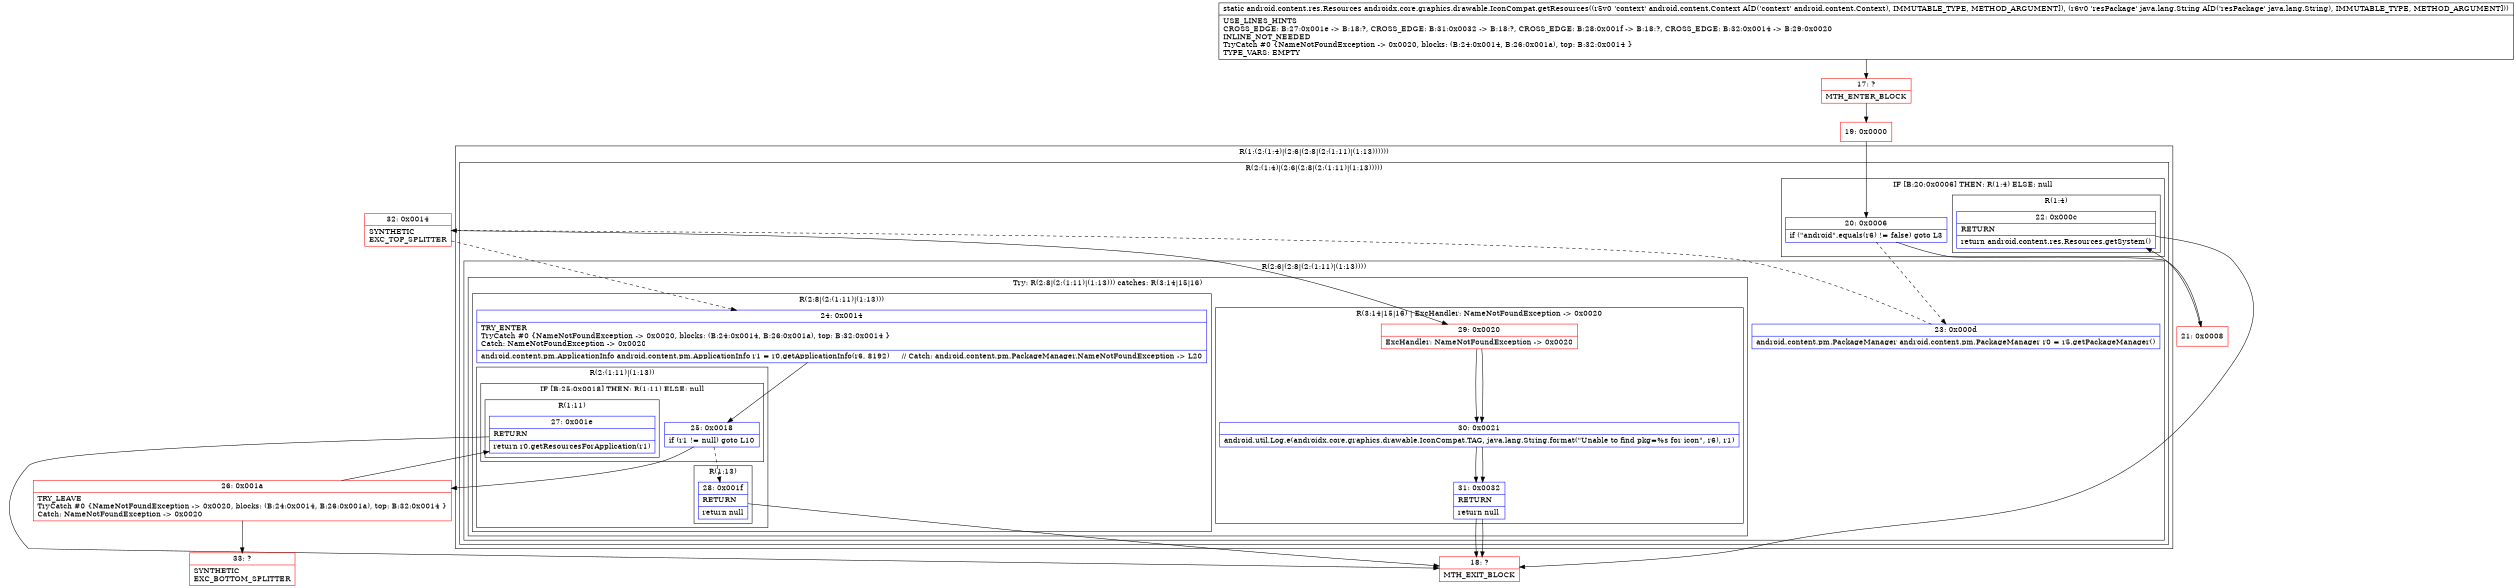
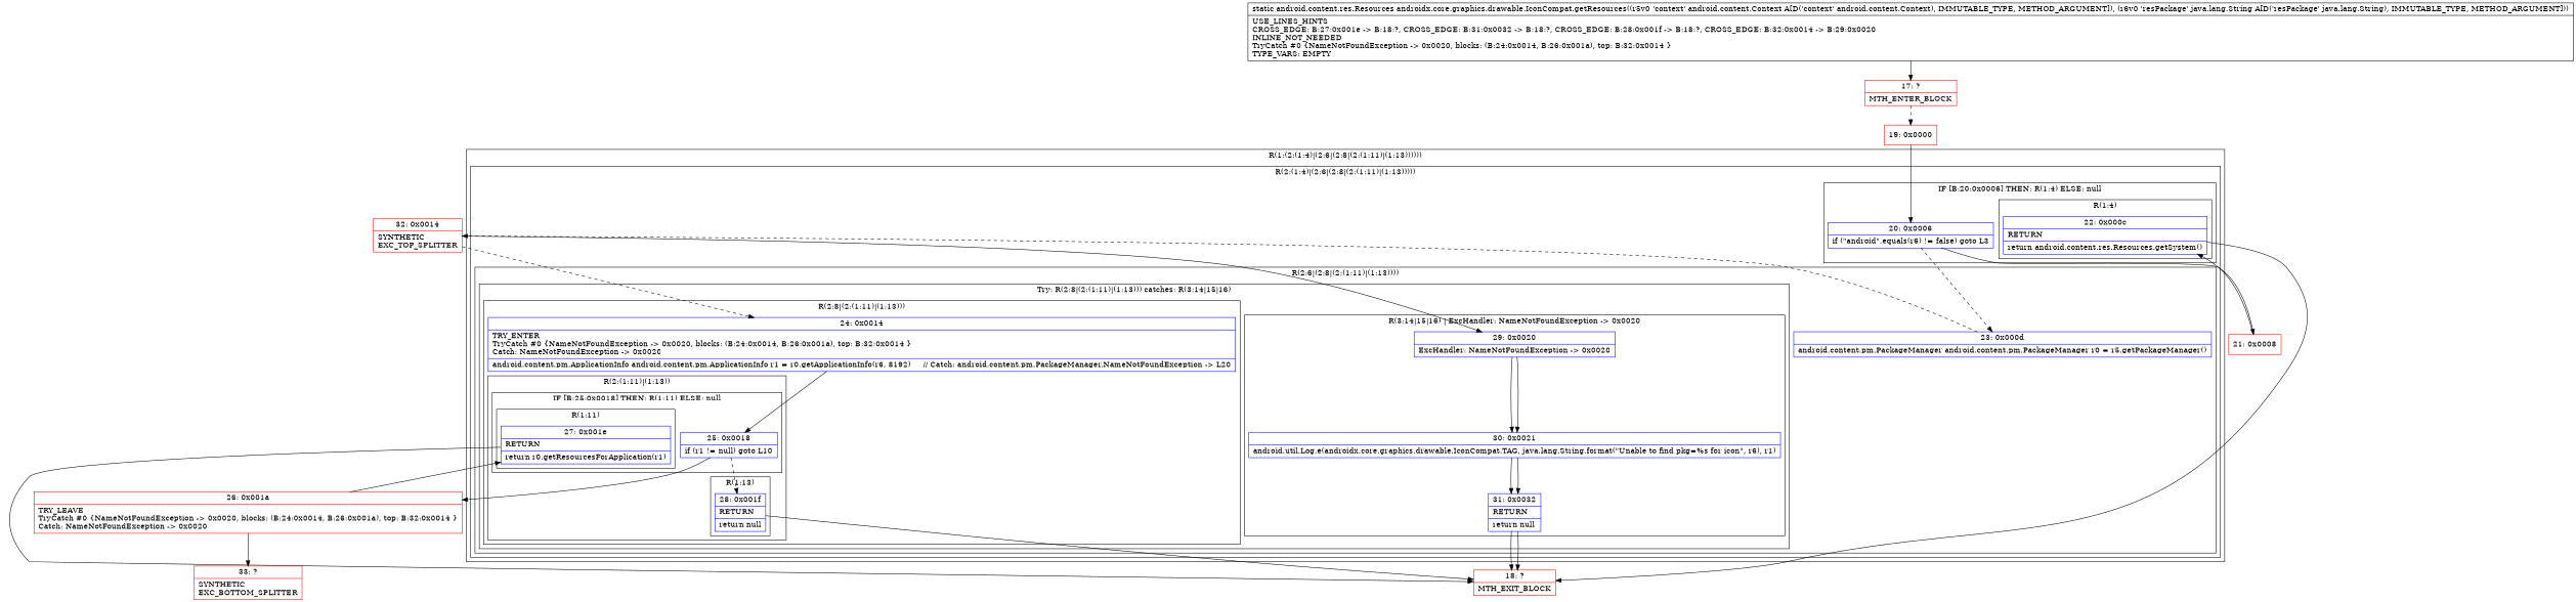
  digraph {
    node [color=blue shape=record]
    n1 [label="{22\:\ 0x000c|RETURN\l|return android.content.res.Resources.getSystem()\l}"]
    n2 [label="{20\:\ 0x0006|if (\"android\".equals(r6) != false) goto L3\l}"]
    n3 [label="{27\:\ 0x001e|RETURN\l|return r0.getResourcesForApplication(r1)\l}"]
    n4 [label="{25\:\ 0x0018|if (r1 != null) goto L10\l}"]
    n5 [label="{28\:\ 0x001f|RETURN\l|return null\l}"]
    n6 [label="{24\:\ 0x0014|TRY_ENTER\lTryCatch #0 \{NameNotFoundException \-\> 0x0020, blocks: (B:24:0x0014, B:26:0x001a), top: B:32:0x0014 \}\lCatch: NameNotFoundException \-\> 0x0020\l|android.content.pm.ApplicationInfo android.content.pm.ApplicationInfo r1 = r0.getApplicationInfo(r6, 8192)     \/\/ Catch: android.content.pm.PackageManager.NameNotFoundException \-\> L20\l}"]
-   n7 [color=red label="{29\:\ 0x0020|ExcHandler: NameNotFoundException \-\> 0x0020\l}"]
+   n7 [label="{29\:\ 0x0020|ExcHandler: NameNotFoundException \-\> 0x0020\l}"]
    n8 [label="{30\:\ 0x0021|android.util.Log.e(androidx.core.graphics.drawable.IconCompat.TAG, java.lang.String.format(\"Unable to find pkg=%s for icon\", r6), r1)\l}"]
    n9 [label="{31\:\ 0x0032|RETURN\l|return null\l}"]
    n10 [label="{23\:\ 0x000d|android.content.pm.PackageManager android.content.pm.PackageManager r0 = r5.getPackageManager()\l}"]
    n11 [color=red label="{18\:\ ?|MTH_EXIT_BLOCK\l}"]
    n12 [color=red label="{21\:\ 0x0008}"]
    n13 [color=red label="{26\:\ 0x001a|TRY_LEAVE\lTryCatch #0 \{NameNotFoundException \-\> 0x0020, blocks: (B:24:0x0014, B:26:0x001a), top: B:32:0x0014 \}\lCatch: NameNotFoundException \-\> 0x0020\l}"]
    n14 [color=red label="{32\:\ 0x0014|SYNTHETIC\lEXC_TOP_SPLITTER\l}"]
    n15 [color=red label="{33\:\ ?|SYNTHETIC\lEXC_BOTTOM_SPLITTER\l}"]
    n16 [color=red label="{17\:\ ?|MTH_ENTER_BLOCK\l}"]
    n17 [color=red label="{19\:\ 0x0000}"]
    n18 [label="{static android.content.res.Resources androidx.core.graphics.drawable.IconCompat.getResources((r5v0 'context' android.content.Context A[D('context' android.content.Context), IMMUTABLE_TYPE, METHOD_ARGUMENT]), (r6v0 'resPackage' java.lang.String A[D('resPackage' java.lang.String), IMMUTABLE_TYPE, METHOD_ARGUMENT]))  | USE_LINES_HINTS\lCROSS_EDGE: B:27:0x001e \-\> B:18:?, CROSS_EDGE: B:31:0x0032 \-\> B:18:?, CROSS_EDGE: B:28:0x001f \-\> B:18:?, CROSS_EDGE: B:32:0x0014 \-\> B:29:0x0020\lINLINE_NOT_NEEDED\lTryCatch #0 \{NameNotFoundException \-\> 0x0020, blocks: (B:24:0x0014, B:26:0x001a), top: B:32:0x0014 \}\lTYPE_VARS: EMPTY\l}" color=""]
    subgraph cluster_1 {
      label="R(1:(2:(1:4)|(2:6|(2:8|(2:(1:11)|(1:13))))))"
      subgraph cluster_2 {
        label="R(2:(1:4)|(2:6|(2:8|(2:(1:11)|(1:13)))))"
        subgraph cluster_3 {
          label="IF [B:20:0x0006] THEN: R(1:4) ELSE: null"
          n2
          subgraph cluster_4 {
            label="R(1:4)"
            n1
          }
        }
        subgraph cluster_5 {
          label="R(2:6|(2:8|(2:(1:11)|(1:13))))"
          n10
          subgraph cluster_6 {
            label="Try: R(2:8|(2:(1:11)|(1:13))) catches: R(3:14|15|16)"
            subgraph cluster_7 {
              label="R(2:8|(2:(1:11)|(1:13)))"
              n6
              subgraph cluster_8 {
                label="R(2:(1:11)|(1:13))"
                subgraph cluster_9 {
                  label="IF [B:25:0x0018] THEN: R(1:11) ELSE: null"
                  n4
                  subgraph cluster_10 {
                    label="R(1:11)"
                    n3
                  }
                }
                subgraph cluster_11 {
                  label="R(1:13)"
                  n5
                }
              }
            }
            subgraph cluster_12 {
              label="R(3:14|15|16) | ExcHandler: NameNotFoundException \-\> 0x0020\l"
              n7
              n8
              n9
            }
          }
        }
      }
    }
    subgraph cluster_13 {
      label="R(3:14|15|16) | ExcHandler: NameNotFoundException \-\> 0x0020\l"
    }
    n1 -> n11
    n2 -> n10 [style=dashed]
    n2 -> n12
    n3 -> n11
    n4 -> n5 [style=dashed]
    n4 -> n13
    n5 -> n11
    n6 -> n4
    n7 -> n8
    n7 -> n8
    n8 -> n9
    n8 -> n9
    n9 -> n11
    n9 -> n11
    n10 -> n14 [style=dashed]
    n12 -> n1
    n13 -> n3
    n13 -> n15
    n14 -> n6 [style=dashed]
    n14 -> n7
-   n16 -> n17
+   n16 -> n17 [style=dashed]
    n17 -> n2
    n18 -> n16
  }
